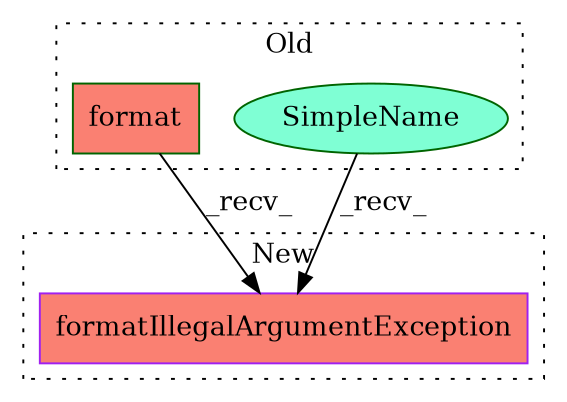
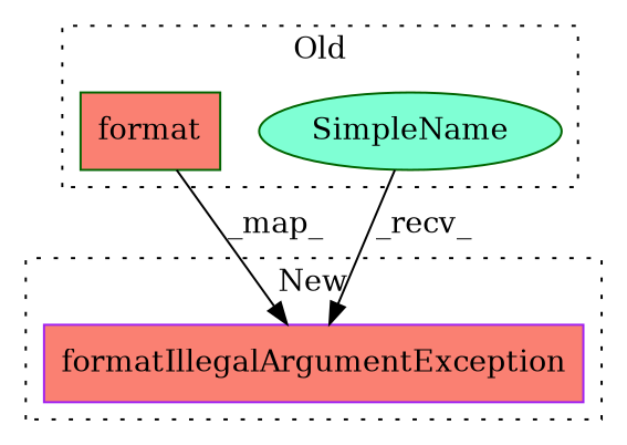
  digraph {
    node [a=32 color=darkgreen fillcolor=salmon shape=box style=filled]
    n1 [l="22,1" label=format s="37940,38103"]
    n2 [a=42 fillcolor=aquamarine l=6 label=SimpleName s=37933 shape=ellipse]
    n3 [color=purple l="44,1" label=formatIllegalArgumentException s="37918,38099"]
    subgraph cluster_1 {
      label=Old
      style=dotted
      n1
      n2
    }
    subgraph cluster_2 {
      label=New
      style=dotted
      n3
    }
-   n1 -> n3 [label=_recv_]
+   n1 -> n3 [label=_map_]
    n2 -> n3 [label=_recv_]
  }
